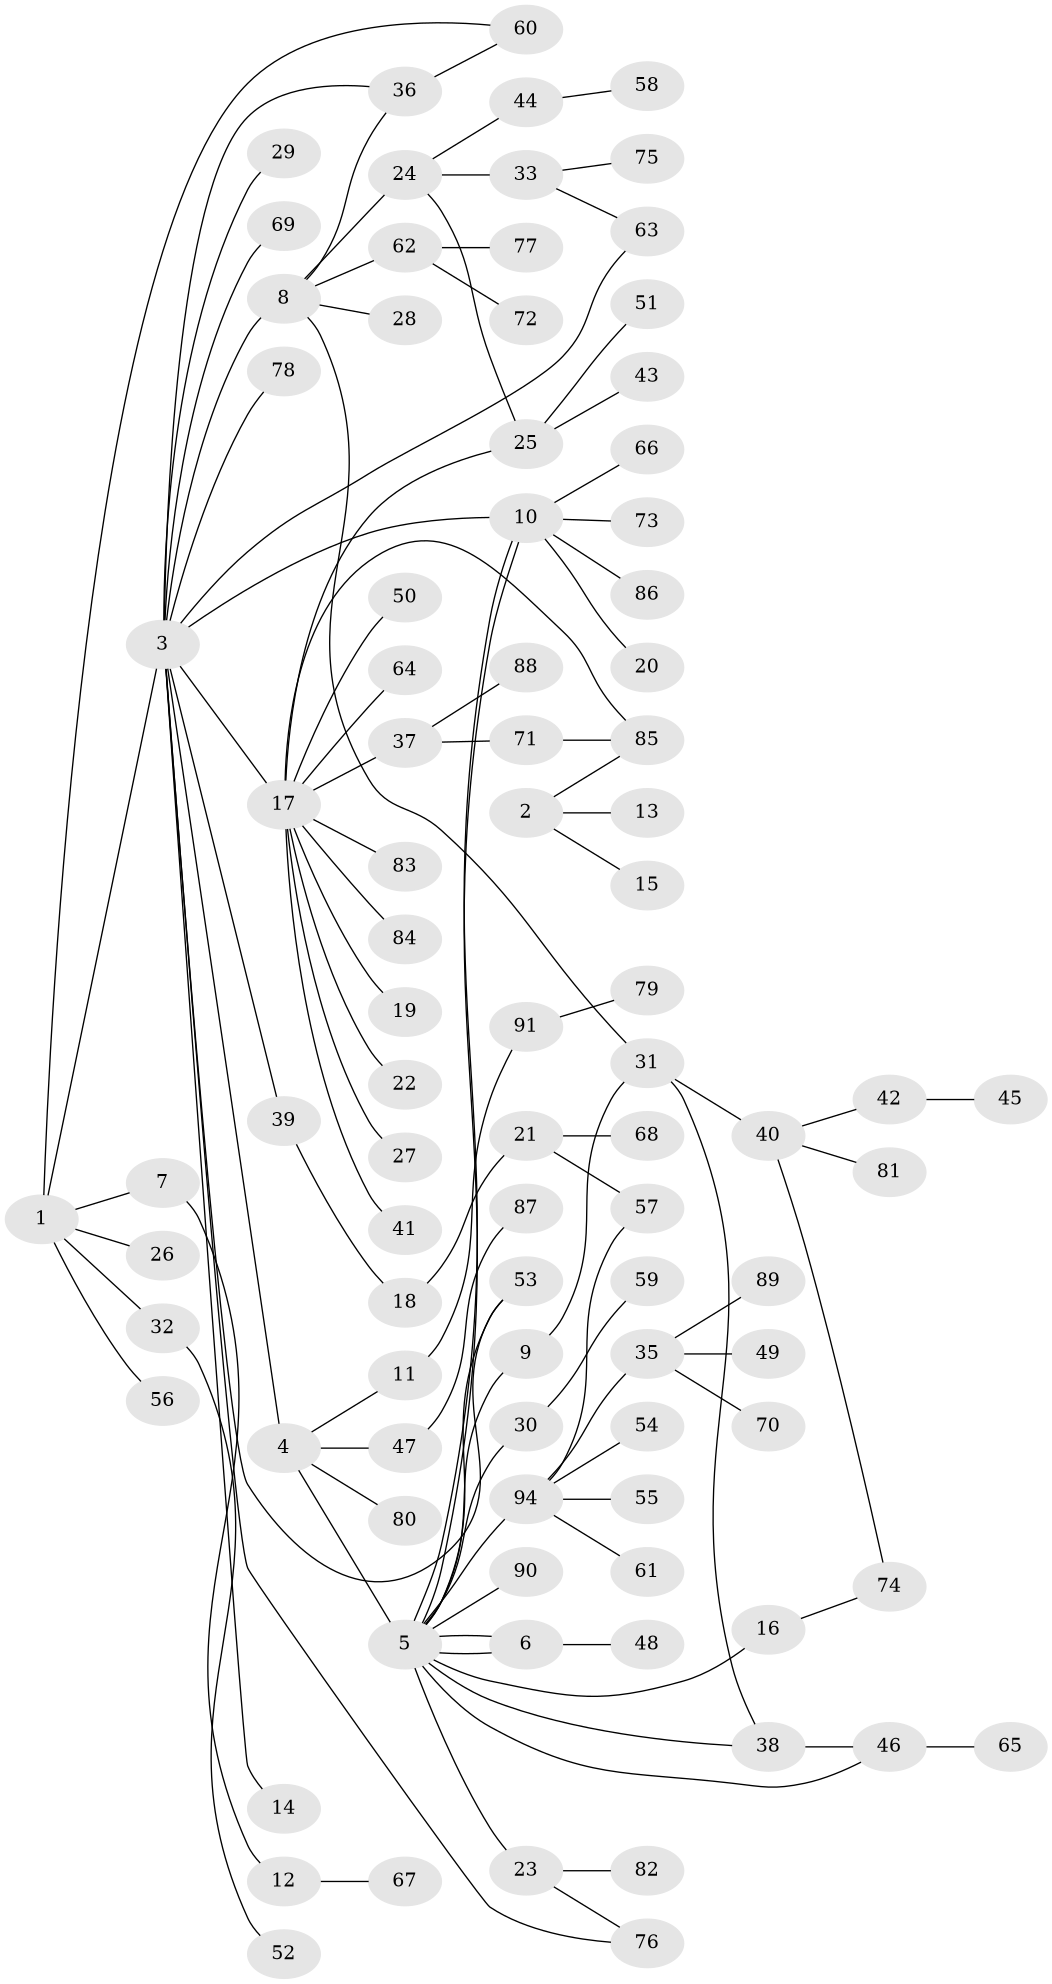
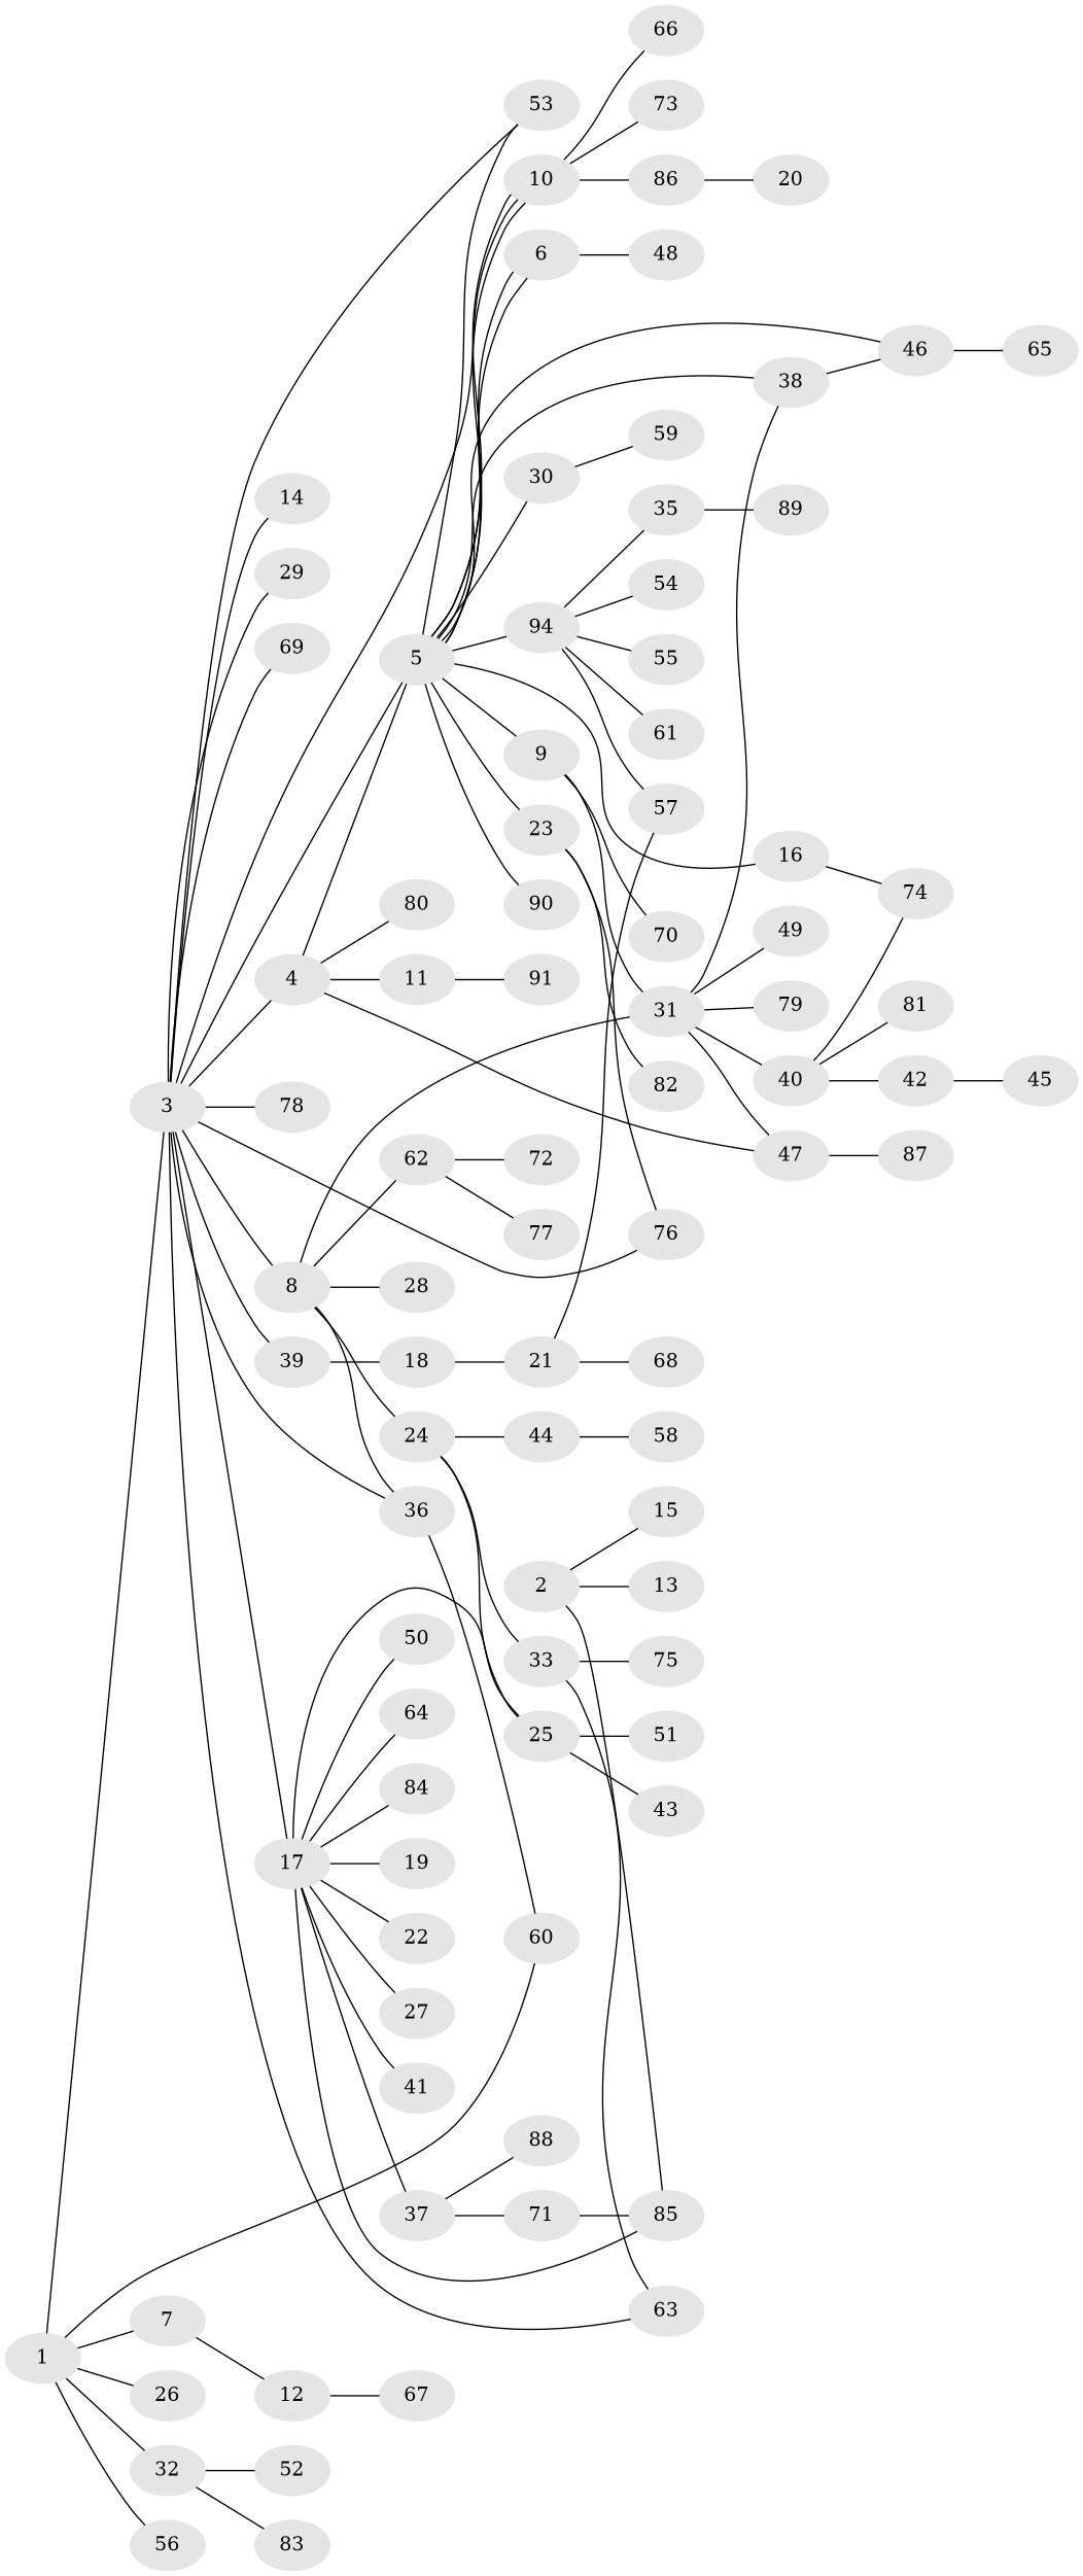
  graph {
    rankdir=LR
    node [color=gray90 style=filled]
    1
    3
    7
    26
    32
    56
    60
    2
    13
    15
    85
    4
    5
    8
    10
    14
    17
    29
    36
    39
    53
    63
    69
    76
    78
    12
    52
    11
    47
    80
    6
    9
    16
    23
    30
    n36 [label=94]
    38
    46
    90
    24
    28
    31
    62
    20
    66
    73
    86
    19
    22
    25
    27
    37
    41
    50
    64
    83
    84
    18
    21
    91
    87
    48
    74
    82
    59
    57
    35
    54
    55
    61
    65
    67
    33
    44
    40
    49
    79
    72
    77
    43
    51
    71
    88
    68
    75
    58
    42
    81
    70
    89
    45
    1 -- 3
    1 -- 7
    1 -- 26
    1 -- 32
    1 -- 56
    1 -- 60
    3 -- 4
+   3 -- 5
    3 -- 8
    3 -- 10
    3 -- 14
    3 -- 17
    3 -- 29
    3 -- 36
    3 -- 39
    3 -- 53
    3 -- 63
    3 -- 69
    3 -- 76
    3 -- 78
    7 -- 12
    32 -- 52
    2 -- 13
    2 -- 15
    2 -- 85
    4 -- 5
    4 -- 11
    4 -- 47
    4 -- 80
    5 -- 10
    5 -- 10
    5 -- 53
    5 -- 6
    5 -- 6
    5 -- 9
    5 -- 16
    5 -- 23
    5 -- 30
    5 -- n36
    5 -- 38
    5 -- 46
    5 -- 90
    8 -- 36
    8 -- 24
    8 -- 28
    8 -- 31
    8 -- 62
-   10 -- 20
+   86 -- 20
    10 -- 66
    10 -- 73
    10 -- 86
    17 -- 85
    17 -- 19
    17 -- 22
    17 -- 25
    17 -- 27
    17 -- 37
    17 -- 41
    17 -- 50
    17 -- 64
-   17 -- 83
+   32 -- 83
    17 -- 84
    36 -- 60
    39 -- 18
    12 -- 67
    11 -- 91
    47 -- 87
    6 -- 48
    9 -- 31
    16 -- 74
    23 -- 76
    23 -- 82
    30 -- 59
    n36 -- 57
    n36 -- 35
    n36 -- 54
    n36 -- 55
    n36 -- 61
    38 -- 46
    46 -- 65
    24 -- 25
    24 -- 33
    24 -- 44
+   31 -- 47
    31 -- 38
    31 -- 40
-   35 -- 49
-   91 -- 79
+   31 -- 49
+   31 -- 79
    62 -- 72
    62 -- 77
    25 -- 43
    25 -- 51
    37 -- 71
    37 -- 88
    18 -- 21
    21 -- 57
    21 -- 68
-   35 -- 70
+   9 -- 70
    35 -- 89
    33 -- 63
    33 -- 75
    44 -- 58
    40 -- 74
    40 -- 42
    40 -- 81
    71 -- 85
    42 -- 45
  }
